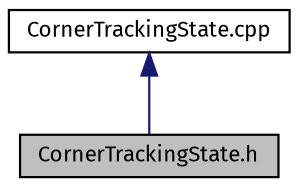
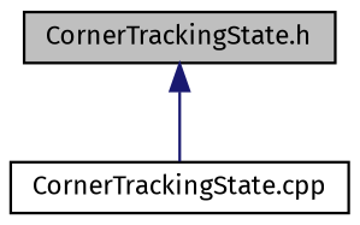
  digraph {
    fontname="Fira Sans"
    node [color=black fontname="Fira Sans" fontsize=10 shape=record style=filled]
    n1 [fillcolor=grey75 fontcolor=black height=0.2 label="CornerTrackingState.h" width=0.4]
    n2 [fillcolor=white height=0.2 label="CornerTrackingState.cpp" width=0.4]
-   n2 -> n1 [color=midnightblue dir=back fontname="Fira Sans" fontsize=10 labelfontname=Helvetica labelfontsize=10 style=solid]
+   n1 -> n2 [color=midnightblue dir=back fontname="Fira Sans" fontsize=10 labelfontname=Helvetica labelfontsize=10 style=solid]
  }
